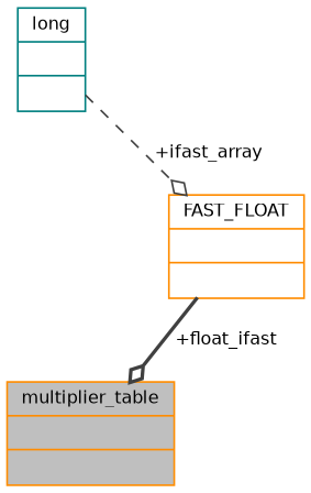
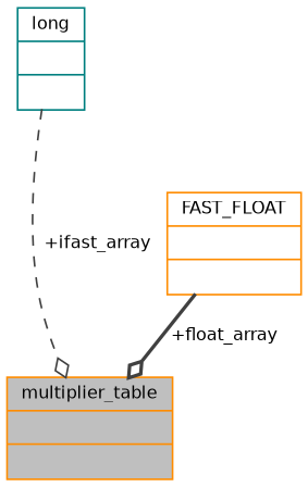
  digraph {
    node [color=darkorange fontname=Helvetica fontsize=10 shape=record]
    edge [arrowhead=odiamond color=grey25 fontname=Helvetica fontsize=10 labelfontname=Helvetica labelfontsize=10]
    n1 [fillcolor=grey75 fontcolor=black height=0.2 label="{multiplier_table\n||}" style=filled width=0.4]
    n2 [height=0.2 label="{FAST_FLOAT\n||}" width=0.4]
    n3 [color=teal height=0.2 label="{long\n||}" width=0.4]
-   n2 -> n1 [label=" +float_ifast" style=bold]
-   n3 -> n2 [label=" +ifast_array" style=dashed]
+   n2 -> n1 [label=" +float_array" style=bold]
+   n3 -> n1 [label=" +ifast_array" style=dashed]
  }
